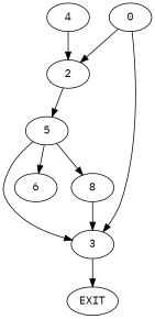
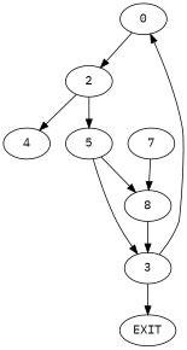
  digraph {
    fontname="IBM Plex Mono"
    node [fontname="IBM Plex Mono"]
    edge [fontname="IBM Plex Mono"]
    n1 [label=0]
    2
    3
    n4 [label=EXIT]
    4
    5
-   6
    8
+   7
    n1 -> 2
-   n1 -> 3
-   4 -> 2
+   3 -> n1
+   2 -> 4
    2 -> 5
    3 -> n4
    5 -> 3
-   5 -> 6
    5 -> 8
    8 -> 3
+   7 -> 8
  }
